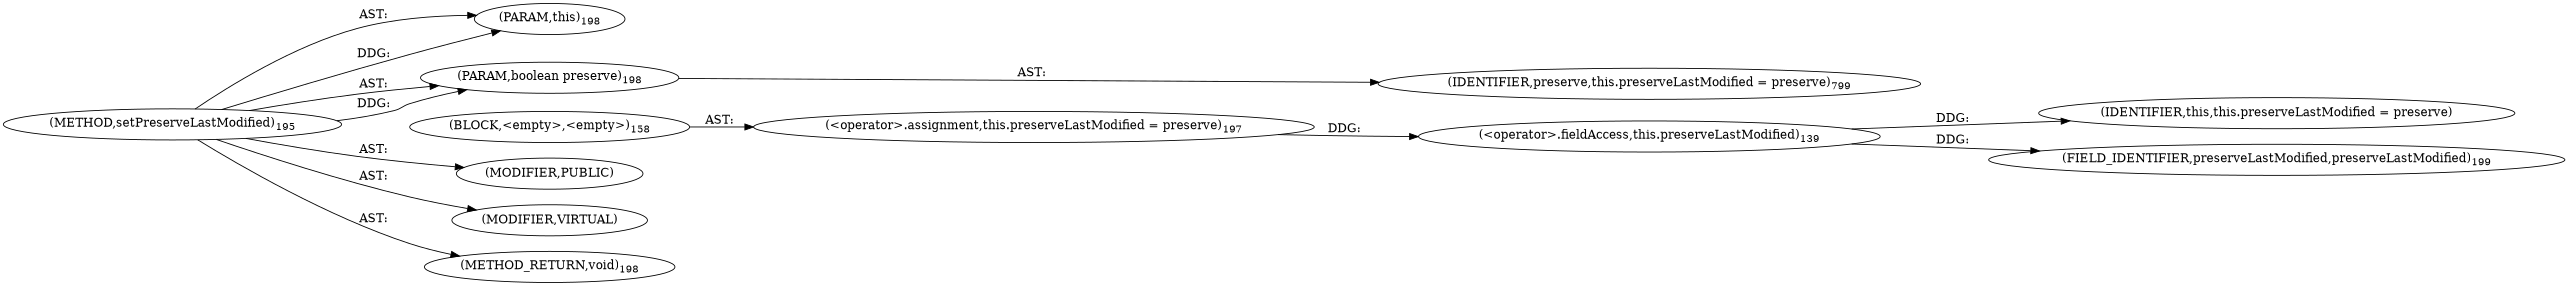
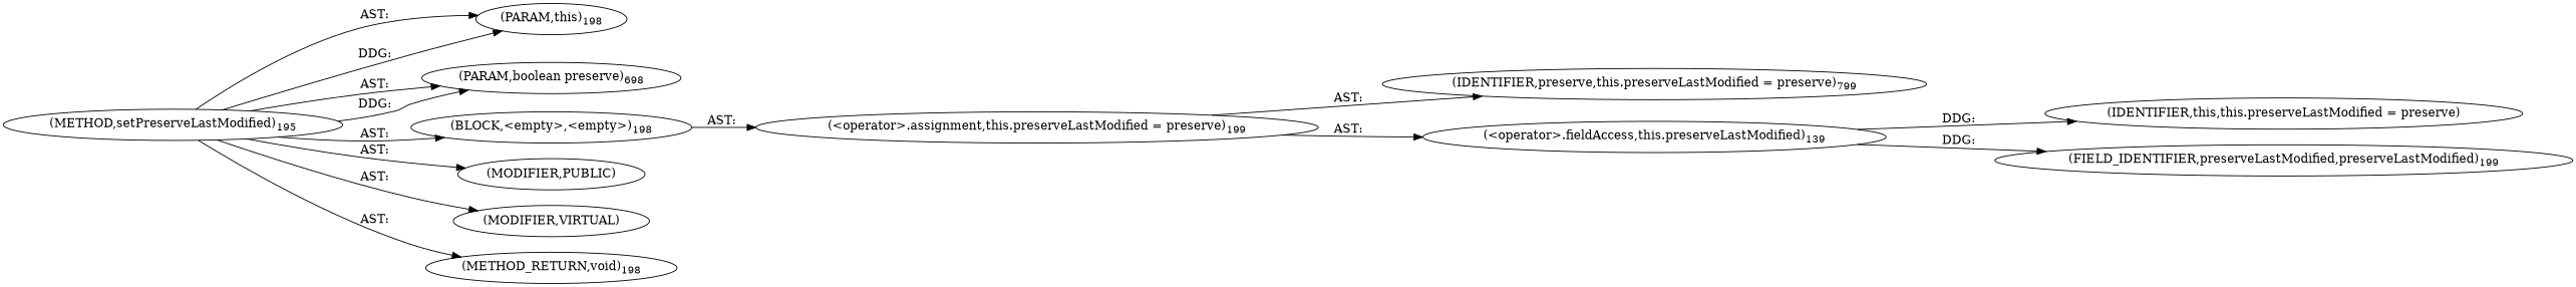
  digraph {
    rankdir=LR
    n1 [label=<(METHOD,setPreserveLastModified)<SUB>195</SUB>>]
    n2 [label=<(PARAM,this)<SUB>198</SUB>>]
-   n3 [label=<(PARAM,boolean preserve)<SUB>198</SUB>>]
-   n4 [label=<(BLOCK,&lt;empty&gt;,&lt;empty&gt;)<SUB>158</SUB>>]
+   n3 [label=<(PARAM,boolean preserve)<SUB>698</SUB>>]
+   n4 [label=<(BLOCK,&lt;empty&gt;,&lt;empty&gt;)<SUB>198</SUB>>]
    n5 [label=<(MODIFIER,PUBLIC)>]
    n6 [label=<(MODIFIER,VIRTUAL)>]
    n7 [label=<(METHOD_RETURN,void)<SUB>198</SUB>>]
-   n8 [label=<(&lt;operator&gt;.assignment,this.preserveLastModified = preserve)<SUB>197</SUB>>]
+   n8 [label=<(&lt;operator&gt;.assignment,this.preserveLastModified = preserve)<SUB>199</SUB>>]
    n9 [label=<(&lt;operator&gt;.fieldAccess,this.preserveLastModified)<SUB>139</SUB>>]
    n10 [label=<(IDENTIFIER,preserve,this.preserveLastModified = preserve)<SUB>799</SUB>>]
    n11 [label=<(IDENTIFIER,this,this.preserveLastModified = preserve)>]
    n12 [label=<(FIELD_IDENTIFIER,preserveLastModified,preserveLastModified)<SUB>199</SUB>>]
    n1 -> n2 [label="AST: "]
    n1 -> n2 [label="DDG: "]
    n1 -> n3 [label="AST: "]
    n1 -> n3 [label="DDG: "]
+   n1 -> n4 [label="AST: "]
    n1 -> n5 [label="AST: "]
    n1 -> n6 [label="AST: "]
    n1 -> n7 [label="AST: "]
    n4 -> n8 [label="AST: "]
-   n8 -> n9 [label="DDG: "]
-   n3 -> n10 [label="AST: "]
+   n8 -> n9 [label="AST: "]
+   n8 -> n10 [label="AST: "]
    n9 -> n11 [label="DDG: "]
    n9 -> n12 [label="DDG: "]
  }
